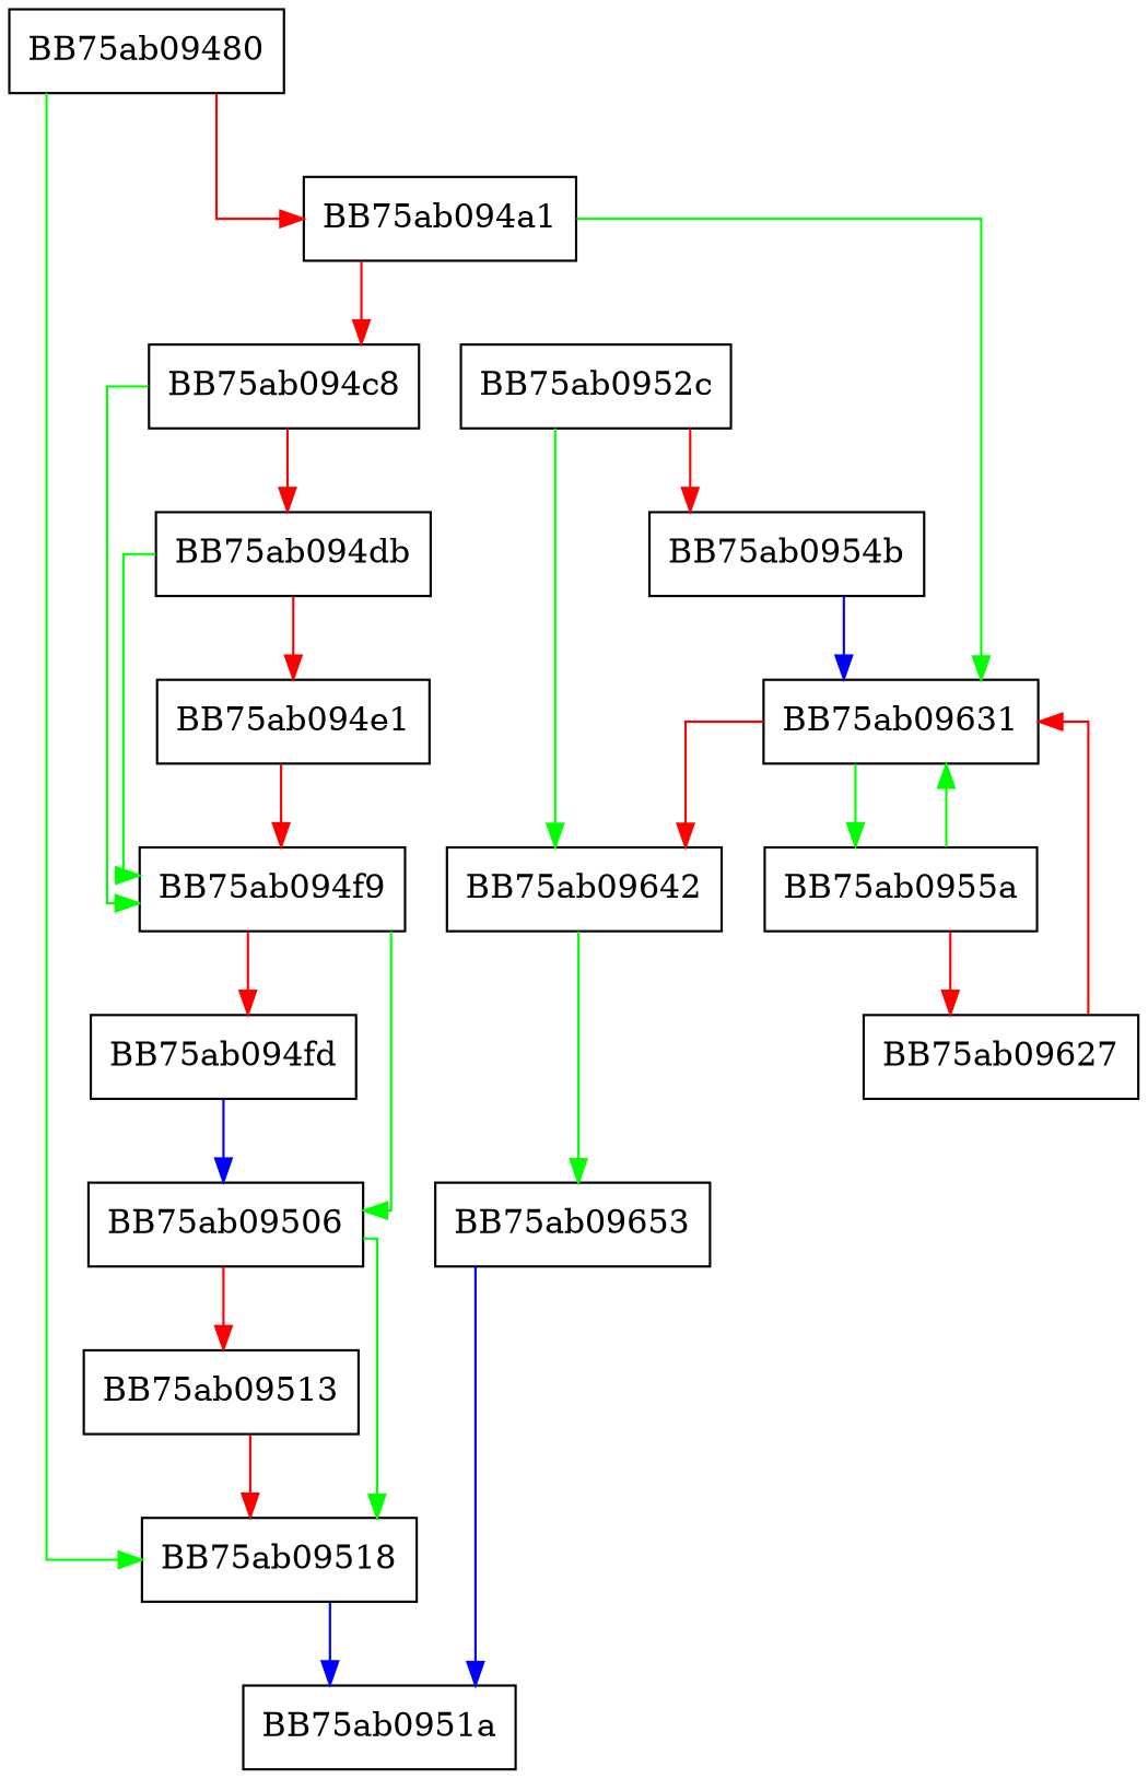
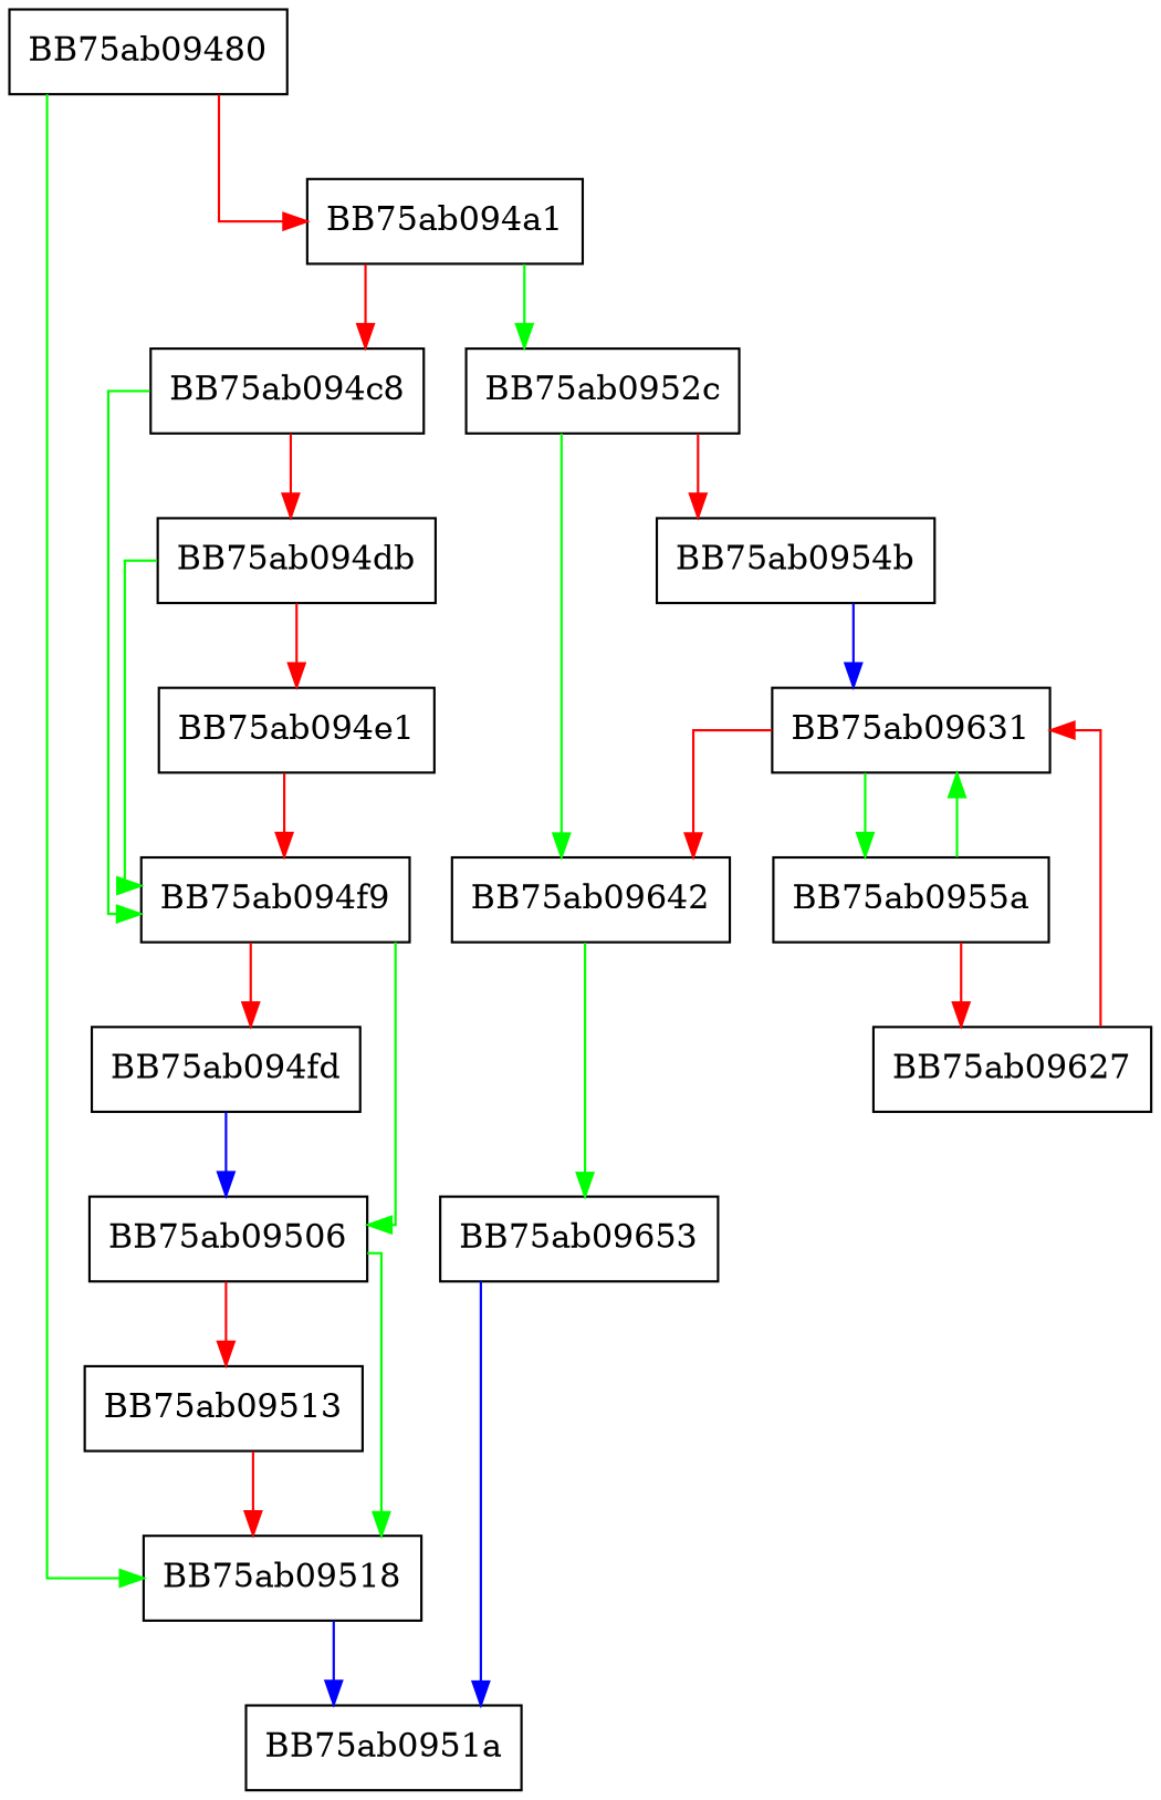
  digraph {
    splines=ortho
    node [shape=box]
    edge [color=red]
    BB75ab09480
    BB75ab09518
    BB75ab094a1
    BB75ab0951a
    BB75ab0952c
    BB75ab094c8
    BB75ab09642
    BB75ab0954b
    BB75ab094f9
    BB75ab094db
    BB75ab09653
    BB75ab09631
    BB75ab09506
    BB75ab094fd
    BB75ab094e1
    BB75ab09513
    BB75ab0955a
    BB75ab09627
    BB75ab09480 -> BB75ab09518 [color=green]
    BB75ab09480 -> BB75ab094a1
    BB75ab09518 -> BB75ab0951a [color=blue]
-   BB75ab094a1 -> BB75ab09631 [color=green]
+   BB75ab094a1 -> BB75ab0952c [color=green]
    BB75ab094a1 -> BB75ab094c8
    BB75ab0952c -> BB75ab09642 [color=green]
    BB75ab0952c -> BB75ab0954b
    BB75ab094c8 -> BB75ab094f9 [color=green]
    BB75ab094c8 -> BB75ab094db
    BB75ab09642 -> BB75ab09653 [color=green]
    BB75ab0954b -> BB75ab09631 [color=blue]
    BB75ab094f9 -> BB75ab09506 [color=green]
    BB75ab094f9 -> BB75ab094fd
    BB75ab094db -> BB75ab094f9 [color=green]
    BB75ab094db -> BB75ab094e1
    BB75ab09653 -> BB75ab0951a [color=blue]
    BB75ab09631 -> BB75ab09642
    BB75ab09631 -> BB75ab0955a [color=green]
    BB75ab09506 -> BB75ab09518 [color=green]
    BB75ab09506 -> BB75ab09513
    BB75ab094fd -> BB75ab09506 [color=blue]
    BB75ab094e1 -> BB75ab094f9
    BB75ab09513 -> BB75ab09518
    BB75ab0955a -> BB75ab09631 [color=green]
    BB75ab0955a -> BB75ab09627
    BB75ab09627 -> BB75ab09631
  }
